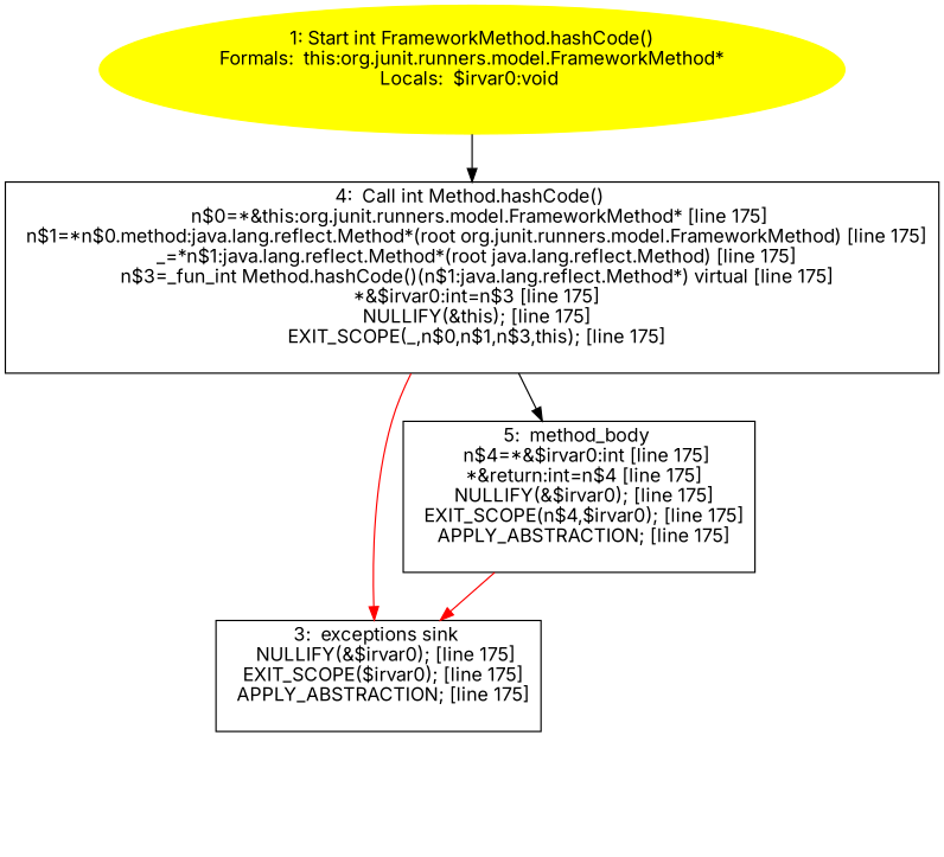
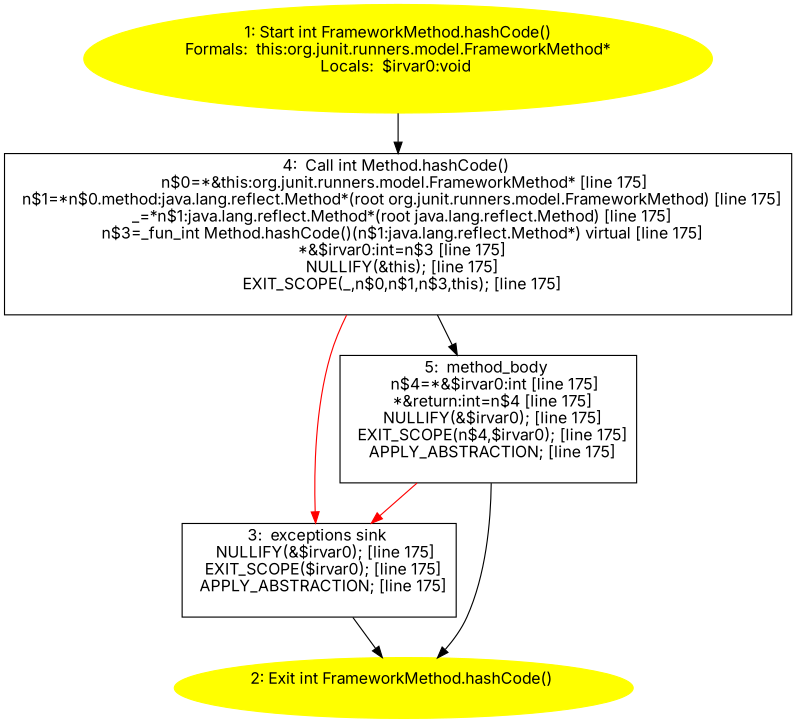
  digraph {
    fontname=Inter
    node [fontname=Inter shape=box]
    edge [fontname=Inter]
    n1 [color=yellow label="1: Start int FrameworkMethod.hashCode()\nFormals:  this:org.junit.runners.model.FrameworkMethod*\nLocals:  $irvar0:void \n  " style=filled shape=""]
    n2 [label="4:  Call int Method.hashCode() \n   n$0=*&this:org.junit.runners.model.FrameworkMethod* [line 175]\n  n$1=*n$0.method:java.lang.reflect.Method*(root org.junit.runners.model.FrameworkMethod) [line 175]\n  _=*n$1:java.lang.reflect.Method*(root java.lang.reflect.Method) [line 175]\n  n$3=_fun_int Method.hashCode()(n$1:java.lang.reflect.Method*) virtual [line 175]\n  *&$irvar0:int=n$3 [line 175]\n  NULLIFY(&this); [line 175]\n  EXIT_SCOPE(_,n$0,n$1,n$3,this); [line 175]\n "]
    n3 [label="3:  exceptions sink \n   NULLIFY(&$irvar0); [line 175]\n  EXIT_SCOPE($irvar0); [line 175]\n  APPLY_ABSTRACTION; [line 175]\n "]
    n4 [label="5:  method_body \n   n$4=*&$irvar0:int [line 175]\n  *&return:int=n$4 [line 175]\n  NULLIFY(&$irvar0); [line 175]\n  EXIT_SCOPE(n$4,$irvar0); [line 175]\n  APPLY_ABSTRACTION; [line 175]\n "]
+   n5 [color=yellow label="2: Exit int FrameworkMethod.hashCode() \n  " style=filled shape=""]
    n1 -> n2
    n2 -> n3 [color=red]
    n2 -> n4
+   n3 -> n5
    n4 -> n3 [color=red]
+   n4 -> n5
  }
